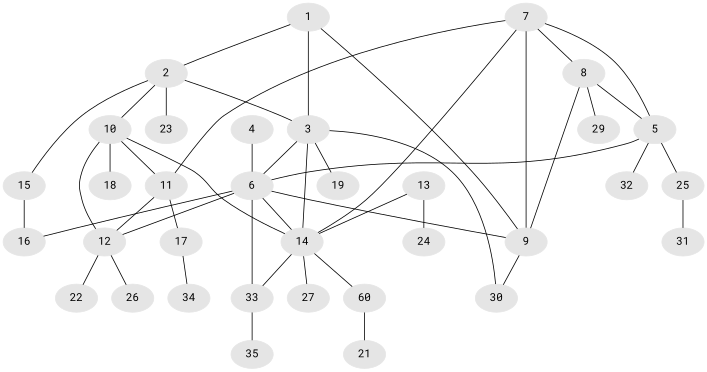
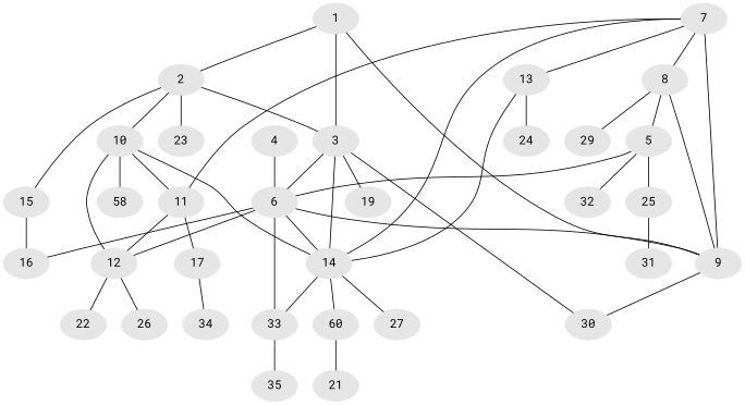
  graph {
    fontname="Roboto Mono"
    node [color=gray90 fontname="Roboto Mono" style=filled]
    edge [fontname="Roboto Mono" weight=1.0]
    1
    2
    3
    9
    10
    15
    23
    6
    14
    19
    30
    12
    11
-   18
+   18 [label=58]
    16
    33
    n17 [label=60]
    27
    4
    5
    25
    32
    31
    22
    26
    35
    7
    8
    13
    29
    17
    24
    34
    21
    1 -- 2
    1 -- 3
    1 -- 9
    2 -- 3
    2 -- 10
    2 -- 15
    2 -- 23
    3 -- 6
    3 -- 14
    3 -- 19
    3 -- 30
    9 -- 30
    10 -- 14
    10 -- 12
    10 -- 11
    10 -- 18
    15 -- 16 [weight=2.0]
    6 -- 9
    6 -- 14
    6 -- 12
    6 -- 16
    6 -- 33 [weight=3.0]
    14 -- 33
    14 -- n17
    14 -- 27
    12 -- 22 [weight=2.0]
    12 -- 26
    11 -- 12
    11 -- 17
    33 -- 35
    n17 -- 21 [weight=2.0]
    4 -- 6
    5 -- 6
    5 -- 25
    5 -- 32
    25 -- 31
    7 -- 9 [weight=4.0]
    7 -- 14
    7 -- 11
    7 -- 8
-   7 -- 5
+   7 -- 13
    8 -- 9
    8 -- 5
    8 -- 29
    13 -- 14
    13 -- 24 [weight=2.0]
    17 -- 34
  }
